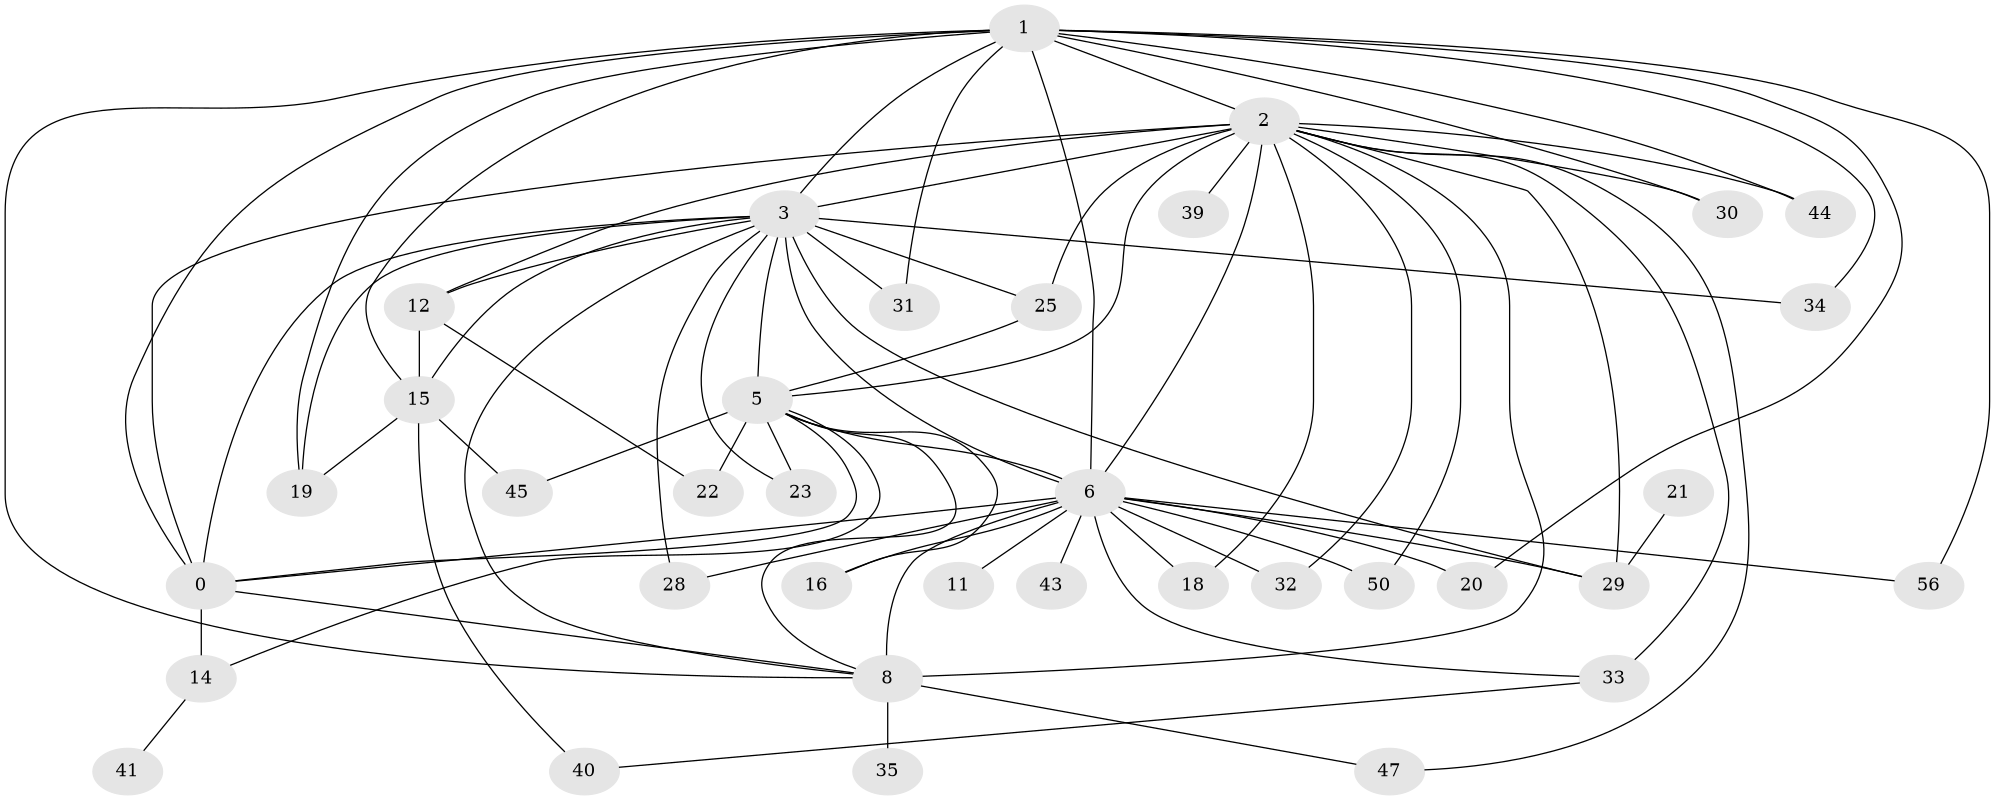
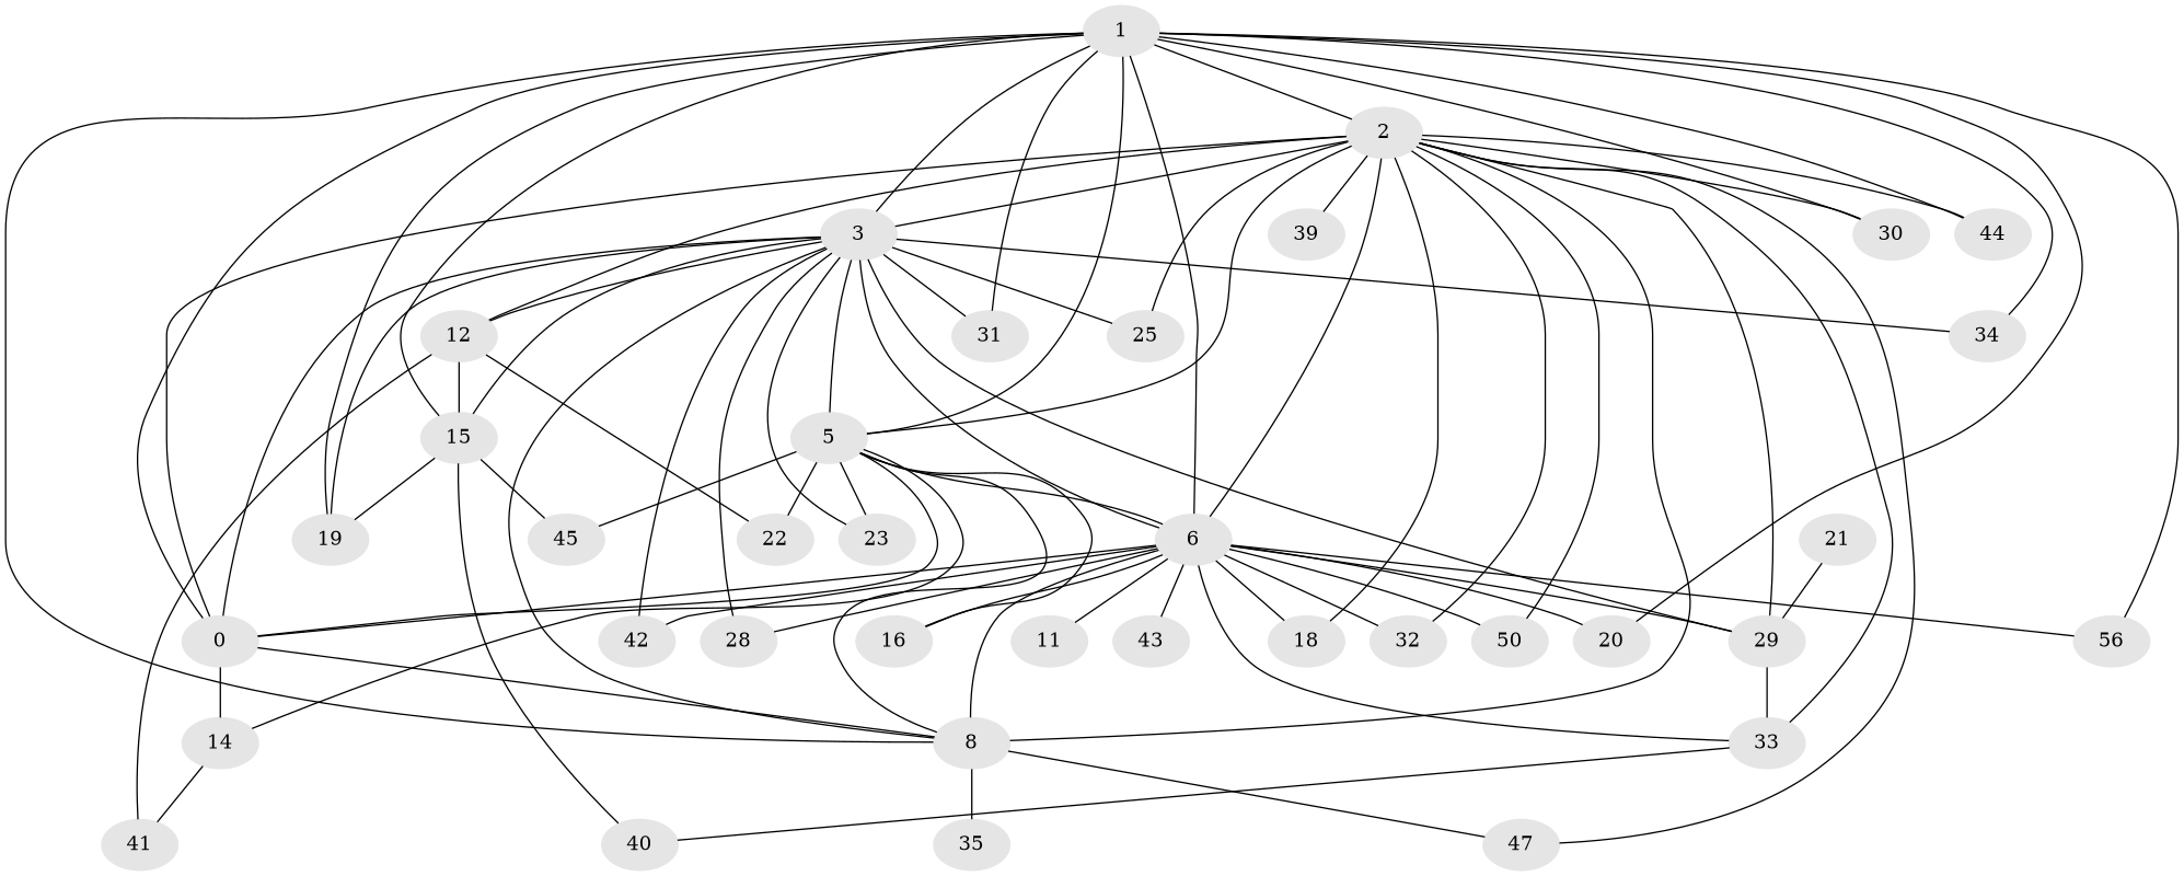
  graph {
    node [color=gray90 style=filled]
    1 [super="+28"]
    2 [super="+4"]
    3 [super="+10"]
    5 [super="+17"]
    6 [super="+9"]
    n6 [label=0]
    8 [super="+49"]
    15 [super="+38"]
    19
    20
    n11 [label=56]
    31
    34
    n14 [label=30]
    44
    12 [super="+13"]
    18 [super="+27"]
    25
    32
    33 [super="+37"]
    39
    47
    50
    29 [super="+46"]
    23
+   42
    n27 [label=28]
    14 [super="+30"]
    16
    22
    45
    11 [super="+24"]
    43
    35
    40
    41
    21
    1 -- 2 [weight=2]
    1 -- 3 [weight=2]
-   25 -- 5 [weight=2]
+   1 -- 5 [weight=2]
    1 -- 6 [weight=2]
    1 -- n6
    1 -- 8
    1 -- 15
    1 -- 19
    1 -- 20
    1 -- n11
    1 -- 31
    1 -- 34
    1 -- n14
    1 -- 44
    2 -- 3 [weight=4]
    2 -- 5 [weight=2]
    2 -- 6 [weight=4]
    2 -- n6 [weight=2]
    2 -- 8 [weight=2]
    2 -- n14
    2 -- 44
    2 -- 12 [weight=2]
    2 -- 18 [weight=2]
    2 -- 25
    2 -- 32
    2 -- 33
    2 -- 39
    2 -- 47
    2 -- 50
    2 -- 29 [weight=2]
    3 -- 5 [weight=2]
    3 -- 6 [weight=4]
    3 -- n6 [weight=2]
    3 -- 8 [weight=2]
    3 -- 15
    3 -- 19
    3 -- 31
    3 -- 34
    3 -- 12
    3 -- 25
    3 -- 29
    3 -- 23
+   3 -- 42
    3 -- n27
    5 -- 6 [weight=2]
    5 -- n6
    5 -- 8
    5 -- 23
    5 -- 14
    5 -- 16
    5 -- 22
    5 -- 45
    6 -- n6 [weight=2]
    6 -- 8 [weight=3]
    6 -- 20
    6 -- n11
    6 -- 18
    6 -- 32
    6 -- 33
    6 -- 50
    6 -- 29
+   6 -- 42
    6 -- n27
    6 -- 16
    6 -- 11 [weight=2]
    6 -- 43
    n6 -- 8
    n6 -- 14
    8 -- 47
    8 -- 35
    15 -- 19
    15 -- 45
    15 -- 40
    12 -- 15
    12 -- 22
+   12 -- 41
    33 -- 40
+   29 -- 33 [weight=2]
    14 -- 41
    21 -- 29
  }
